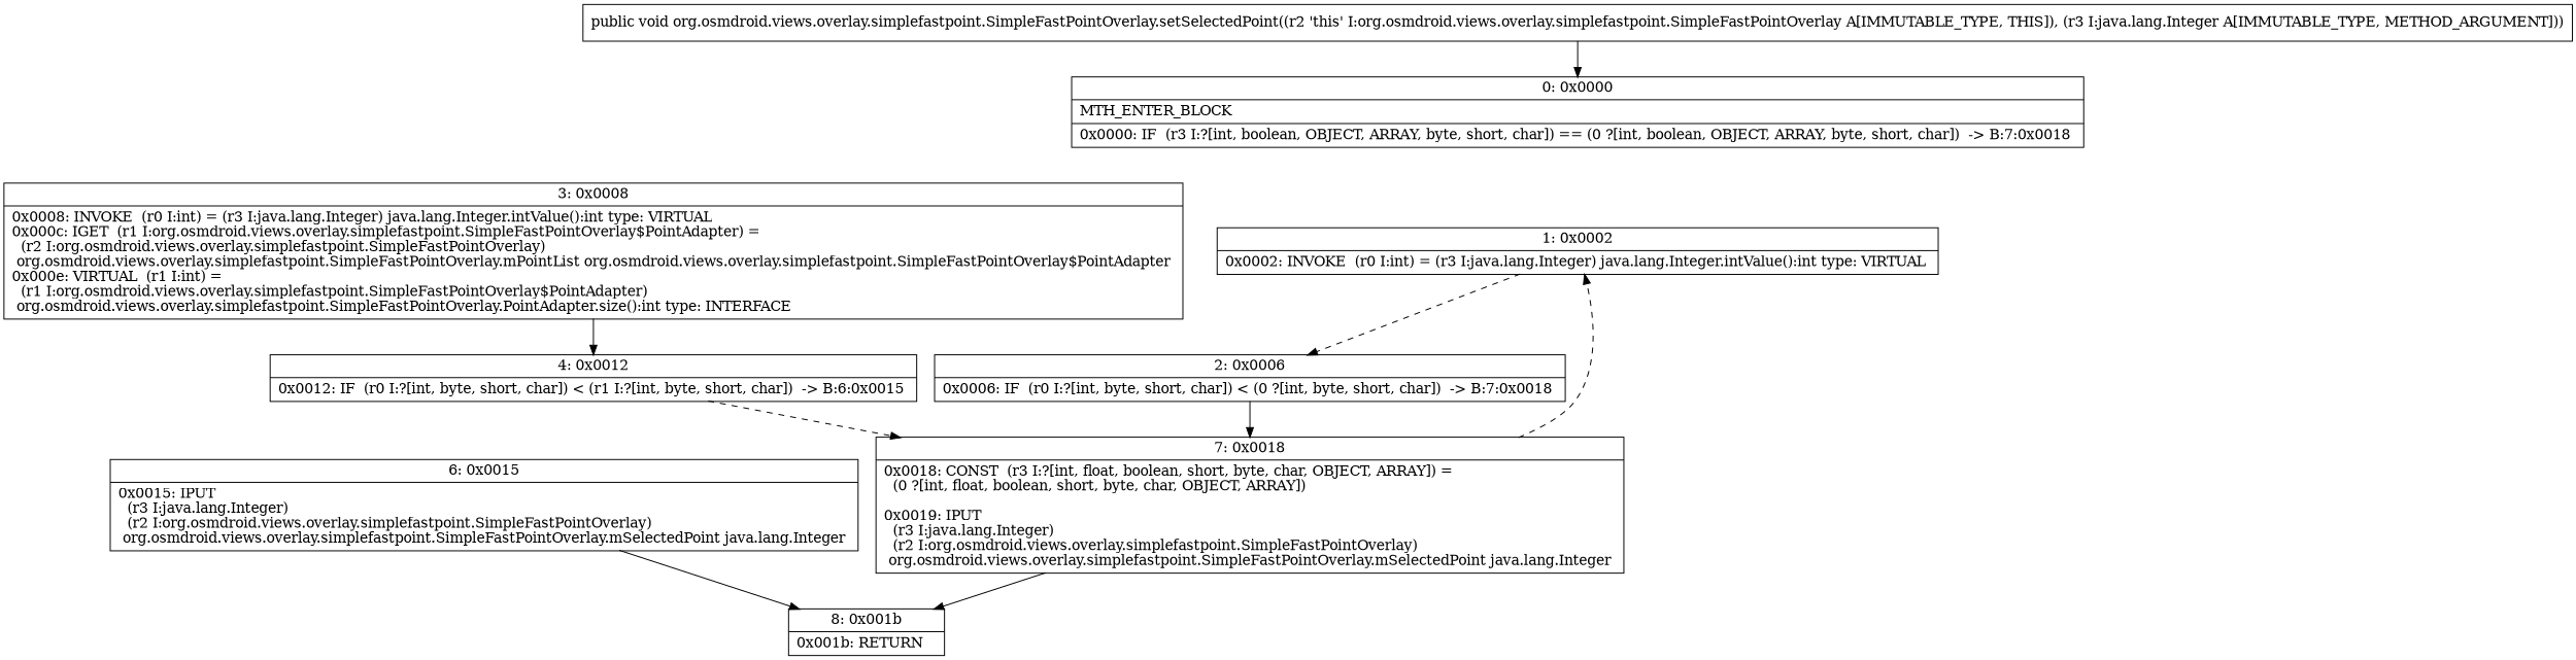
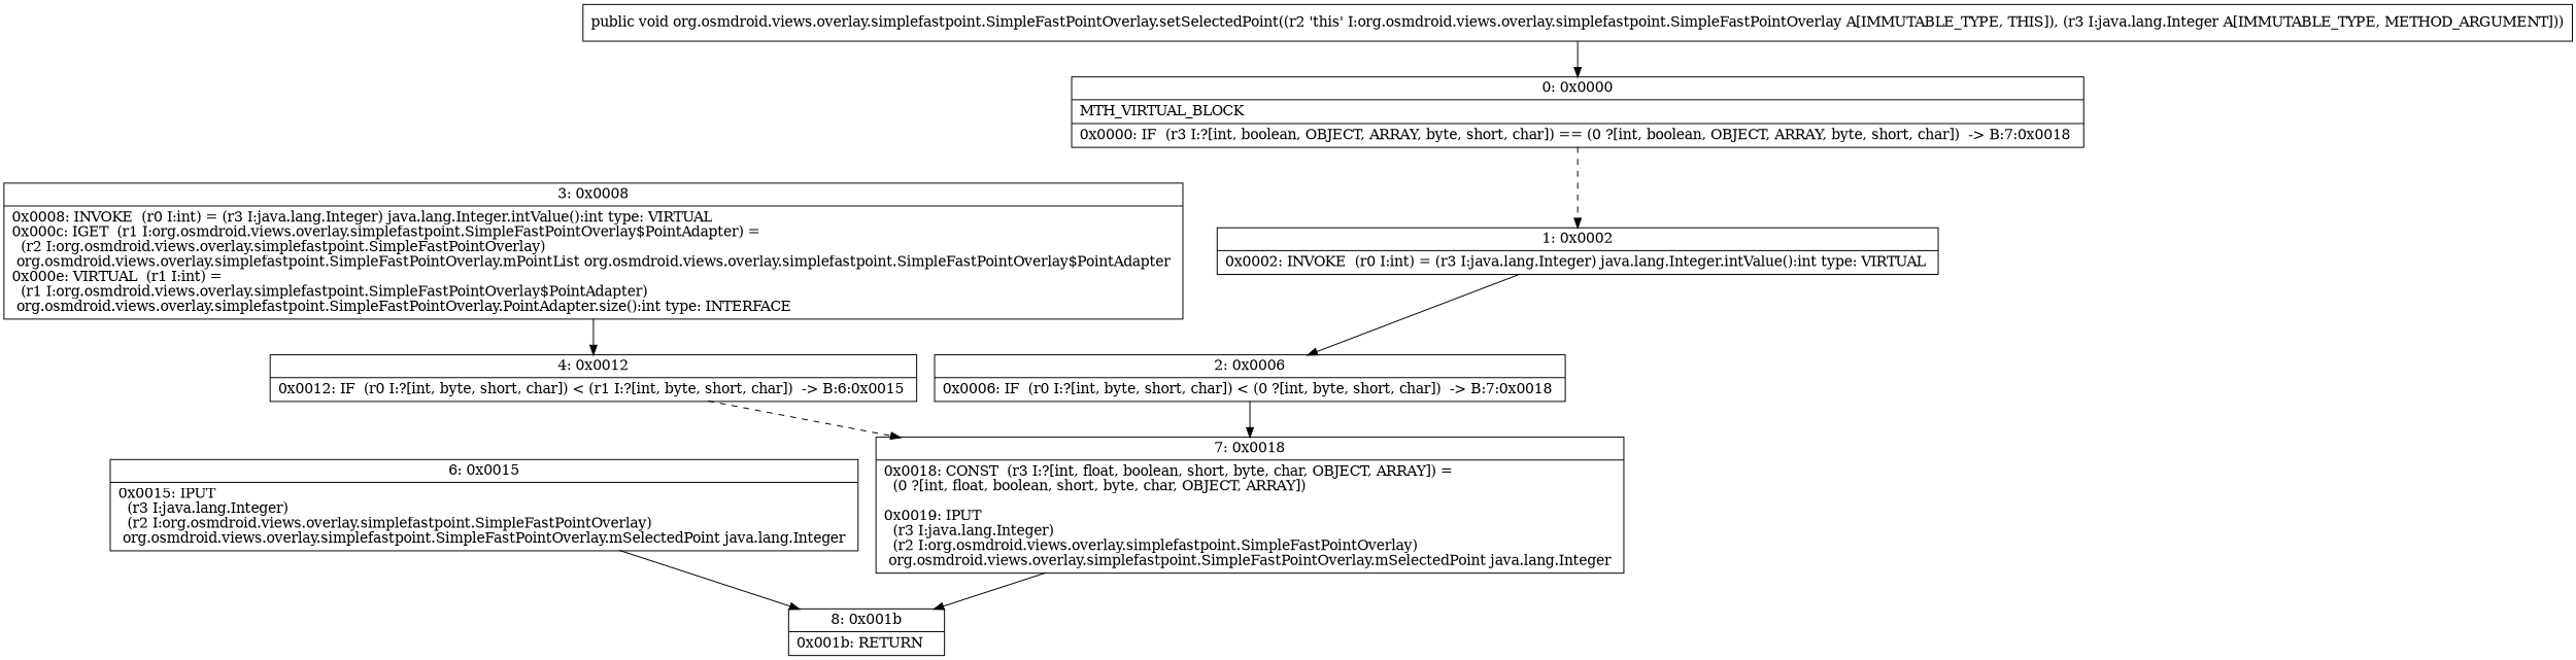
  digraph {
    node [shape=record]
-   n1 [label="{0\:\ 0x0000|MTH_ENTER_BLOCK\l|0x0000: IF  (r3 I:?[int, boolean, OBJECT, ARRAY, byte, short, char]) == (0 ?[int, boolean, OBJECT, ARRAY, byte, short, char])  \-\> B:7:0x0018 \l}"]
+   n1 [label="{0\:\ 0x0000|MTH_VIRTUAL_BLOCK\l|0x0000: IF  (r3 I:?[int, boolean, OBJECT, ARRAY, byte, short, char]) == (0 ?[int, boolean, OBJECT, ARRAY, byte, short, char])  \-\> B:7:0x0018 \l}"]
    n2 [label="{1\:\ 0x0002|0x0002: INVOKE  (r0 I:int) = (r3 I:java.lang.Integer) java.lang.Integer.intValue():int type: VIRTUAL \l}"]
    n3 [label="{2\:\ 0x0006|0x0006: IF  (r0 I:?[int, byte, short, char]) \< (0 ?[int, byte, short, char])  \-\> B:7:0x0018 \l}"]
    n4 [label="{7\:\ 0x0018|0x0018: CONST  (r3 I:?[int, float, boolean, short, byte, char, OBJECT, ARRAY]) = \l  (0 ?[int, float, boolean, short, byte, char, OBJECT, ARRAY])\l \l0x0019: IPUT  \l  (r3 I:java.lang.Integer)\l  (r2 I:org.osmdroid.views.overlay.simplefastpoint.SimpleFastPointOverlay)\l org.osmdroid.views.overlay.simplefastpoint.SimpleFastPointOverlay.mSelectedPoint java.lang.Integer \l}"]
    n5 [label="{8\:\ 0x001b|0x001b: RETURN   \l}"]
    n6 [label="{3\:\ 0x0008|0x0008: INVOKE  (r0 I:int) = (r3 I:java.lang.Integer) java.lang.Integer.intValue():int type: VIRTUAL \l0x000c: IGET  (r1 I:org.osmdroid.views.overlay.simplefastpoint.SimpleFastPointOverlay$PointAdapter) = \l  (r2 I:org.osmdroid.views.overlay.simplefastpoint.SimpleFastPointOverlay)\l org.osmdroid.views.overlay.simplefastpoint.SimpleFastPointOverlay.mPointList org.osmdroid.views.overlay.simplefastpoint.SimpleFastPointOverlay$PointAdapter \l0x000e: VIRTUAL  (r1 I:int) = \l  (r1 I:org.osmdroid.views.overlay.simplefastpoint.SimpleFastPointOverlay$PointAdapter)\l org.osmdroid.views.overlay.simplefastpoint.SimpleFastPointOverlay.PointAdapter.size():int type: INTERFACE \l}"]
    n7 [label="{4\:\ 0x0012|0x0012: IF  (r0 I:?[int, byte, short, char]) \< (r1 I:?[int, byte, short, char])  \-\> B:6:0x0015 \l}"]
    n8 [label="{6\:\ 0x0015|0x0015: IPUT  \l  (r3 I:java.lang.Integer)\l  (r2 I:org.osmdroid.views.overlay.simplefastpoint.SimpleFastPointOverlay)\l org.osmdroid.views.overlay.simplefastpoint.SimpleFastPointOverlay.mSelectedPoint java.lang.Integer \l}"]
    n9 [label="{public void org.osmdroid.views.overlay.simplefastpoint.SimpleFastPointOverlay.setSelectedPoint((r2 'this' I:org.osmdroid.views.overlay.simplefastpoint.SimpleFastPointOverlay A[IMMUTABLE_TYPE, THIS]), (r3 I:java.lang.Integer A[IMMUTABLE_TYPE, METHOD_ARGUMENT])) }"]
-   n4 -> n2 [style=dashed]
-   n2 -> n3 [style=dashed]
+   n1 -> n2 [style=dashed]
+   n2 -> n3
    n3 -> n4
    n4 -> n5
    n6 -> n7
    n7 -> n4 [style=dashed]
    n8 -> n5
    n9 -> n1
  }
